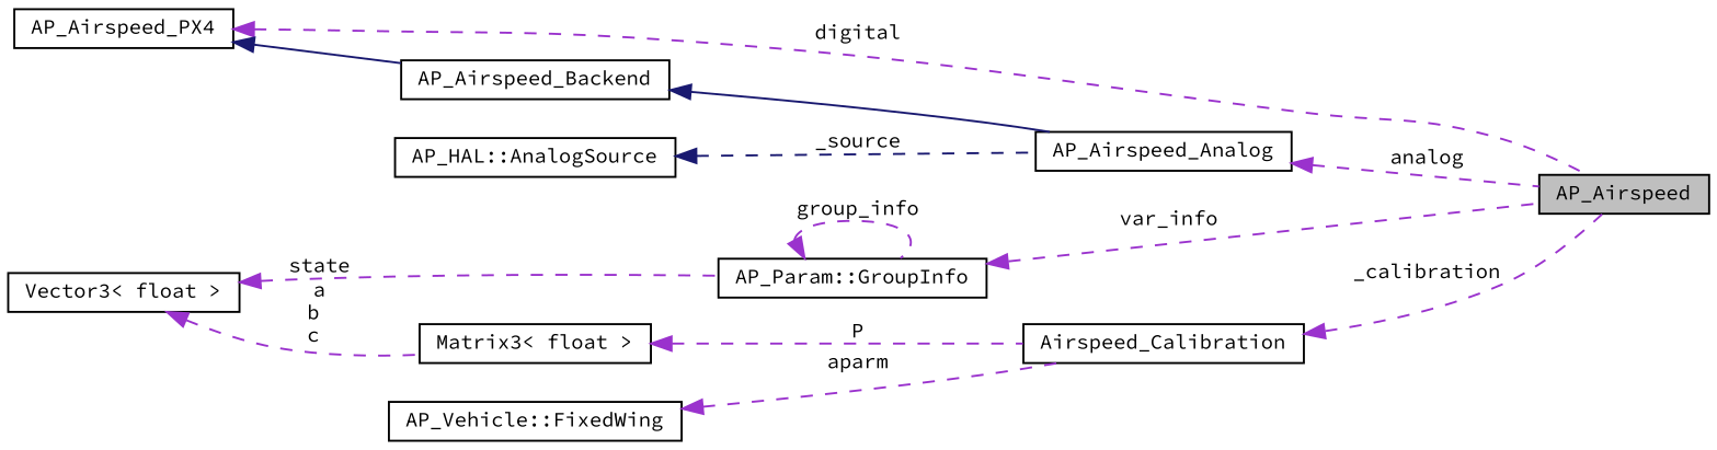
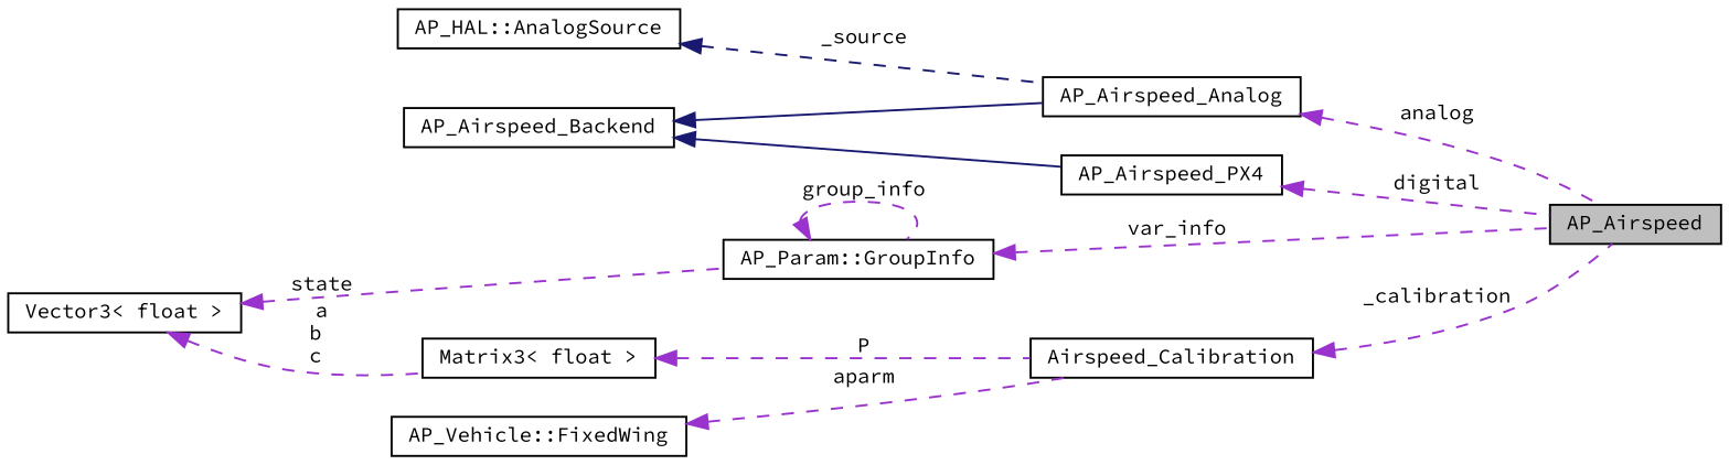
  digraph {
    fontname="Source Code Pro"
    rankdir=LR
    node [color=black fillcolor=white fontname="Source Code Pro" fontsize=10 shape=record style=filled]
    edge [color=darkorchid3 dir=back fontname="Source Code Pro" fontsize=10 labelfontname=Helvetica labelfontsize=10 style=dashed]
    n1 [fillcolor=grey75 fontcolor=black height=0.2 label=AP_Airspeed width=0.4]
    n2 [height=0.2 label=AP_Airspeed_Analog width=0.4]
    n3 [height=0.2 label=AP_Airspeed_Backend width=0.4]
    n4 [height=0.2 label=AP_Airspeed_PX4 width=0.4]
    n5 [height=0.2 label="AP_HAL::AnalogSource" width=0.4]
    n6 [height=0.2 label="AP_Param::GroupInfo" width=0.4]
    n7 [height=0.2 label=Airspeed_Calibration width=0.4]
    n8 [height=0.2 label="Matrix3\< float \>" width=0.4]
    n9 [height=0.2 label="Vector3\< float \>" width=0.4]
    n10 [height=0.2 label="AP_Vehicle::FixedWing" width=0.4]
    n2 -> n1 [label=" analog"]
    n3 -> n2 [color=midnightblue style=solid]
-   n4 -> n3 [color=midnightblue style=solid]
+   n3 -> n4 [color=midnightblue style=solid]
    n4 -> n1 [label=" digital"]
    n5 -> n2 [color=midnightblue label=" _source"]
    n6 -> n1 [label=" var_info"]
    n6 -> n6 [label=" group_info"]
    n7 -> n1 [label=" _calibration"]
    n8 -> n7 [label=" P"]
    n9 -> n6 [label=" state"]
    n9 -> n8 [label=" a\nb\nc"]
    n10 -> n7 [label=" aparm"]
  }
